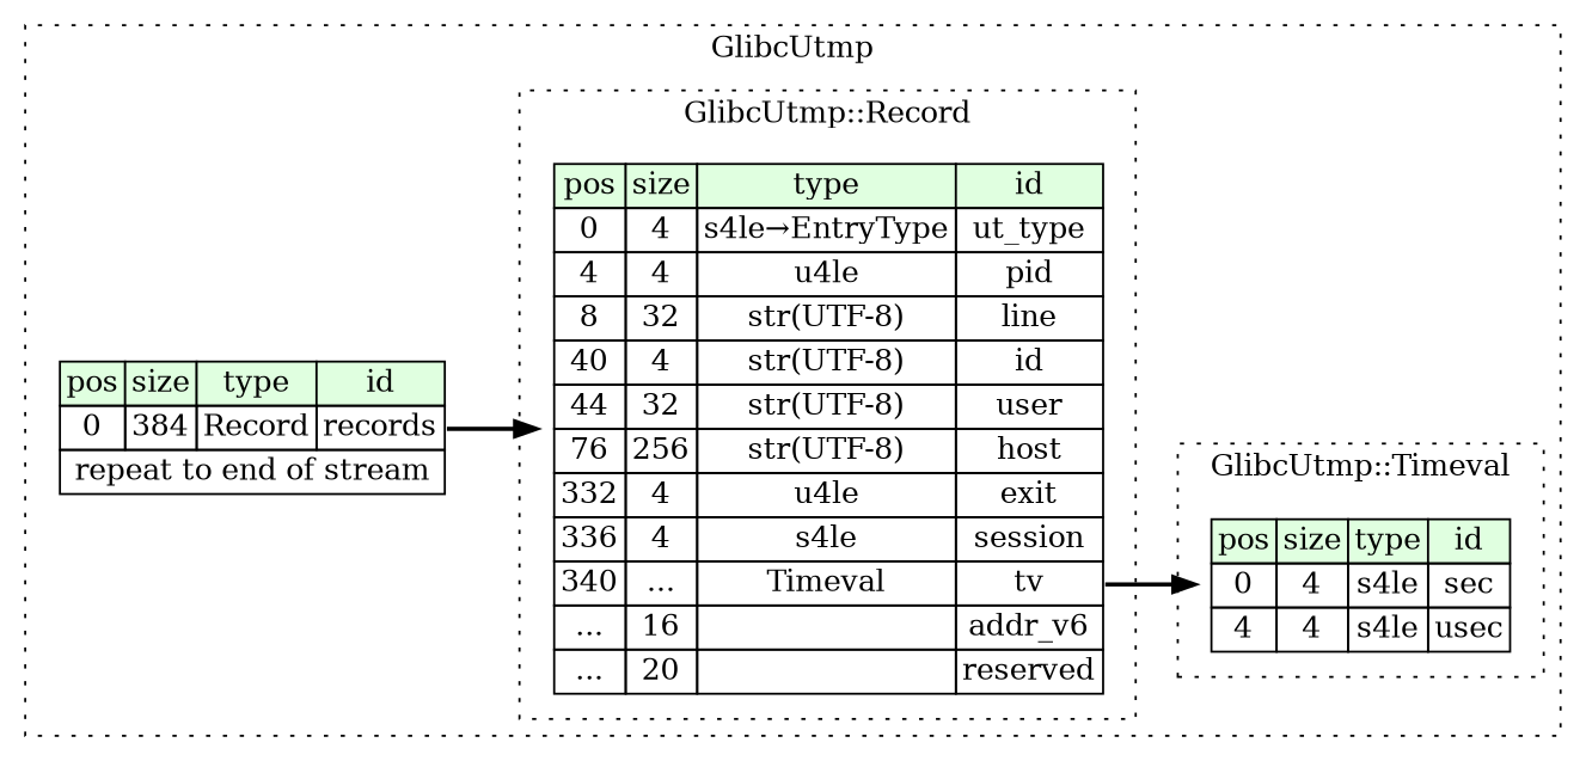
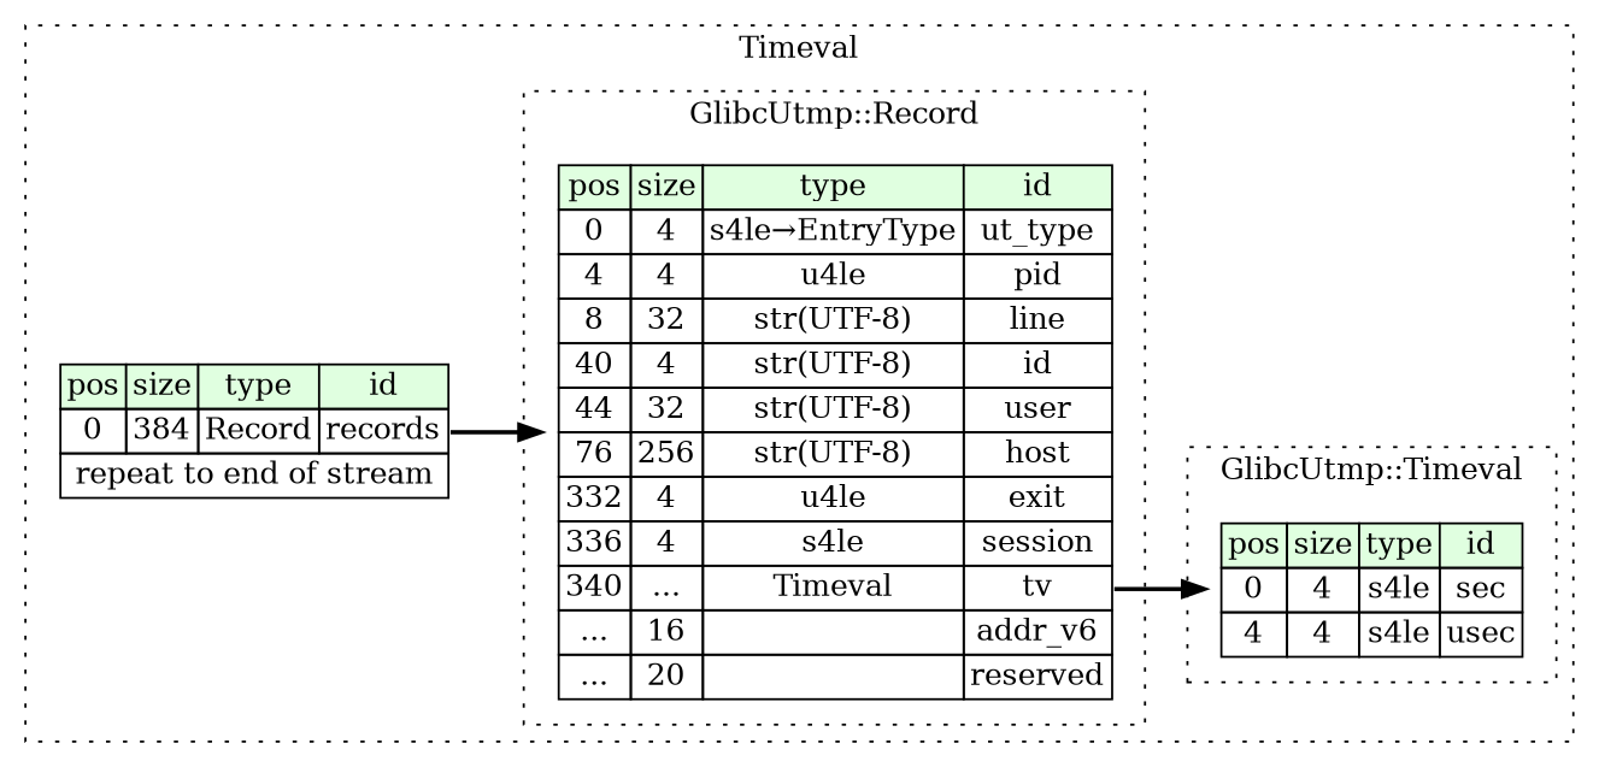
  digraph {
    rankdir=LR
    node [shape=plaintext]
    edge [style=bold]
    n1 [label=<<TABLE BORDER="0" CELLBORDER="1" CELLSPACING="0"> 				<TR><TD BGCOLOR="#E0FFE0">pos</TD><TD BGCOLOR="#E0FFE0">size</TD><TD BGCOLOR="#E0FFE0">type</TD><TD BGCOLOR="#E0FFE0">id</TD></TR> 				<TR><TD PORT="ut_type_pos">0</TD><TD PORT="ut_type_size">4</TD><TD>s4le→EntryType</TD><TD PORT="ut_type_type">ut_type</TD></TR> 				<TR><TD PORT="pid_pos">4</TD><TD PORT="pid_size">4</TD><TD>u4le</TD><TD PORT="pid_type">pid</TD></TR> 				<TR><TD PORT="line_pos">8</TD><TD PORT="line_size">32</TD><TD>str(UTF-8)</TD><TD PORT="line_type">line</TD></TR> 				<TR><TD PORT="id_pos">40</TD><TD PORT="id_size">4</TD><TD>str(UTF-8)</TD><TD PORT="id_type">id</TD></TR> 				<TR><TD PORT="user_pos">44</TD><TD PORT="user_size">32</TD><TD>str(UTF-8)</TD><TD PORT="user_type">user</TD></TR> 				<TR><TD PORT="host_pos">76</TD><TD PORT="host_size">256</TD><TD>str(UTF-8)</TD><TD PORT="host_type">host</TD></TR> 				<TR><TD PORT="exit_pos">332</TD><TD PORT="exit_size">4</TD><TD>u4le</TD><TD PORT="exit_type">exit</TD></TR> 				<TR><TD PORT="session_pos">336</TD><TD PORT="session_size">4</TD><TD>s4le</TD><TD PORT="session_type">session</TD></TR> 				<TR><TD PORT="tv_pos">340</TD><TD PORT="tv_size">...</TD><TD>Timeval</TD><TD PORT="tv_type">tv</TD></TR> 				<TR><TD PORT="addr_v6_pos">...</TD><TD PORT="addr_v6_size">16</TD><TD></TD><TD PORT="addr_v6_type">addr_v6</TD></TR> 				<TR><TD PORT="reserved_pos">...</TD><TD PORT="reserved_size">20</TD><TD></TD><TD PORT="reserved_type">reserved</TD></TR> 			</TABLE>>]
    n2 [label=<<TABLE BORDER="0" CELLBORDER="1" CELLSPACING="0"> 				<TR><TD BGCOLOR="#E0FFE0">pos</TD><TD BGCOLOR="#E0FFE0">size</TD><TD BGCOLOR="#E0FFE0">type</TD><TD BGCOLOR="#E0FFE0">id</TD></TR> 				<TR><TD PORT="sec_pos">0</TD><TD PORT="sec_size">4</TD><TD>s4le</TD><TD PORT="sec_type">sec</TD></TR> 				<TR><TD PORT="usec_pos">4</TD><TD PORT="usec_size">4</TD><TD>s4le</TD><TD PORT="usec_type">usec</TD></TR> 			</TABLE>>]
    n3 [label=<<TABLE BORDER="0" CELLBORDER="1" CELLSPACING="0"> 			<TR><TD BGCOLOR="#E0FFE0">pos</TD><TD BGCOLOR="#E0FFE0">size</TD><TD BGCOLOR="#E0FFE0">type</TD><TD BGCOLOR="#E0FFE0">id</TD></TR> 			<TR><TD PORT="records_pos">0</TD><TD PORT="records_size">384</TD><TD>Record</TD><TD PORT="records_type">records</TD></TR> 			<TR><TD COLSPAN="4" PORT="records__repeat">repeat to end of stream</TD></TR> 		</TABLE>>]
    subgraph cluster_1 {
-     label=GlibcUtmp
+     label=Timeval
      style=dotted
      n3
      subgraph cluster_2 {
        label="GlibcUtmp::Record"
        style=dotted
        n1
      }
      subgraph cluster_3 {
        label="GlibcUtmp::Timeval"
        style=dotted
        n2
      }
    }
    n1 -> n2 [tailport=tv_type]
    n3 -> n1 [tailport=records_type]
  }
